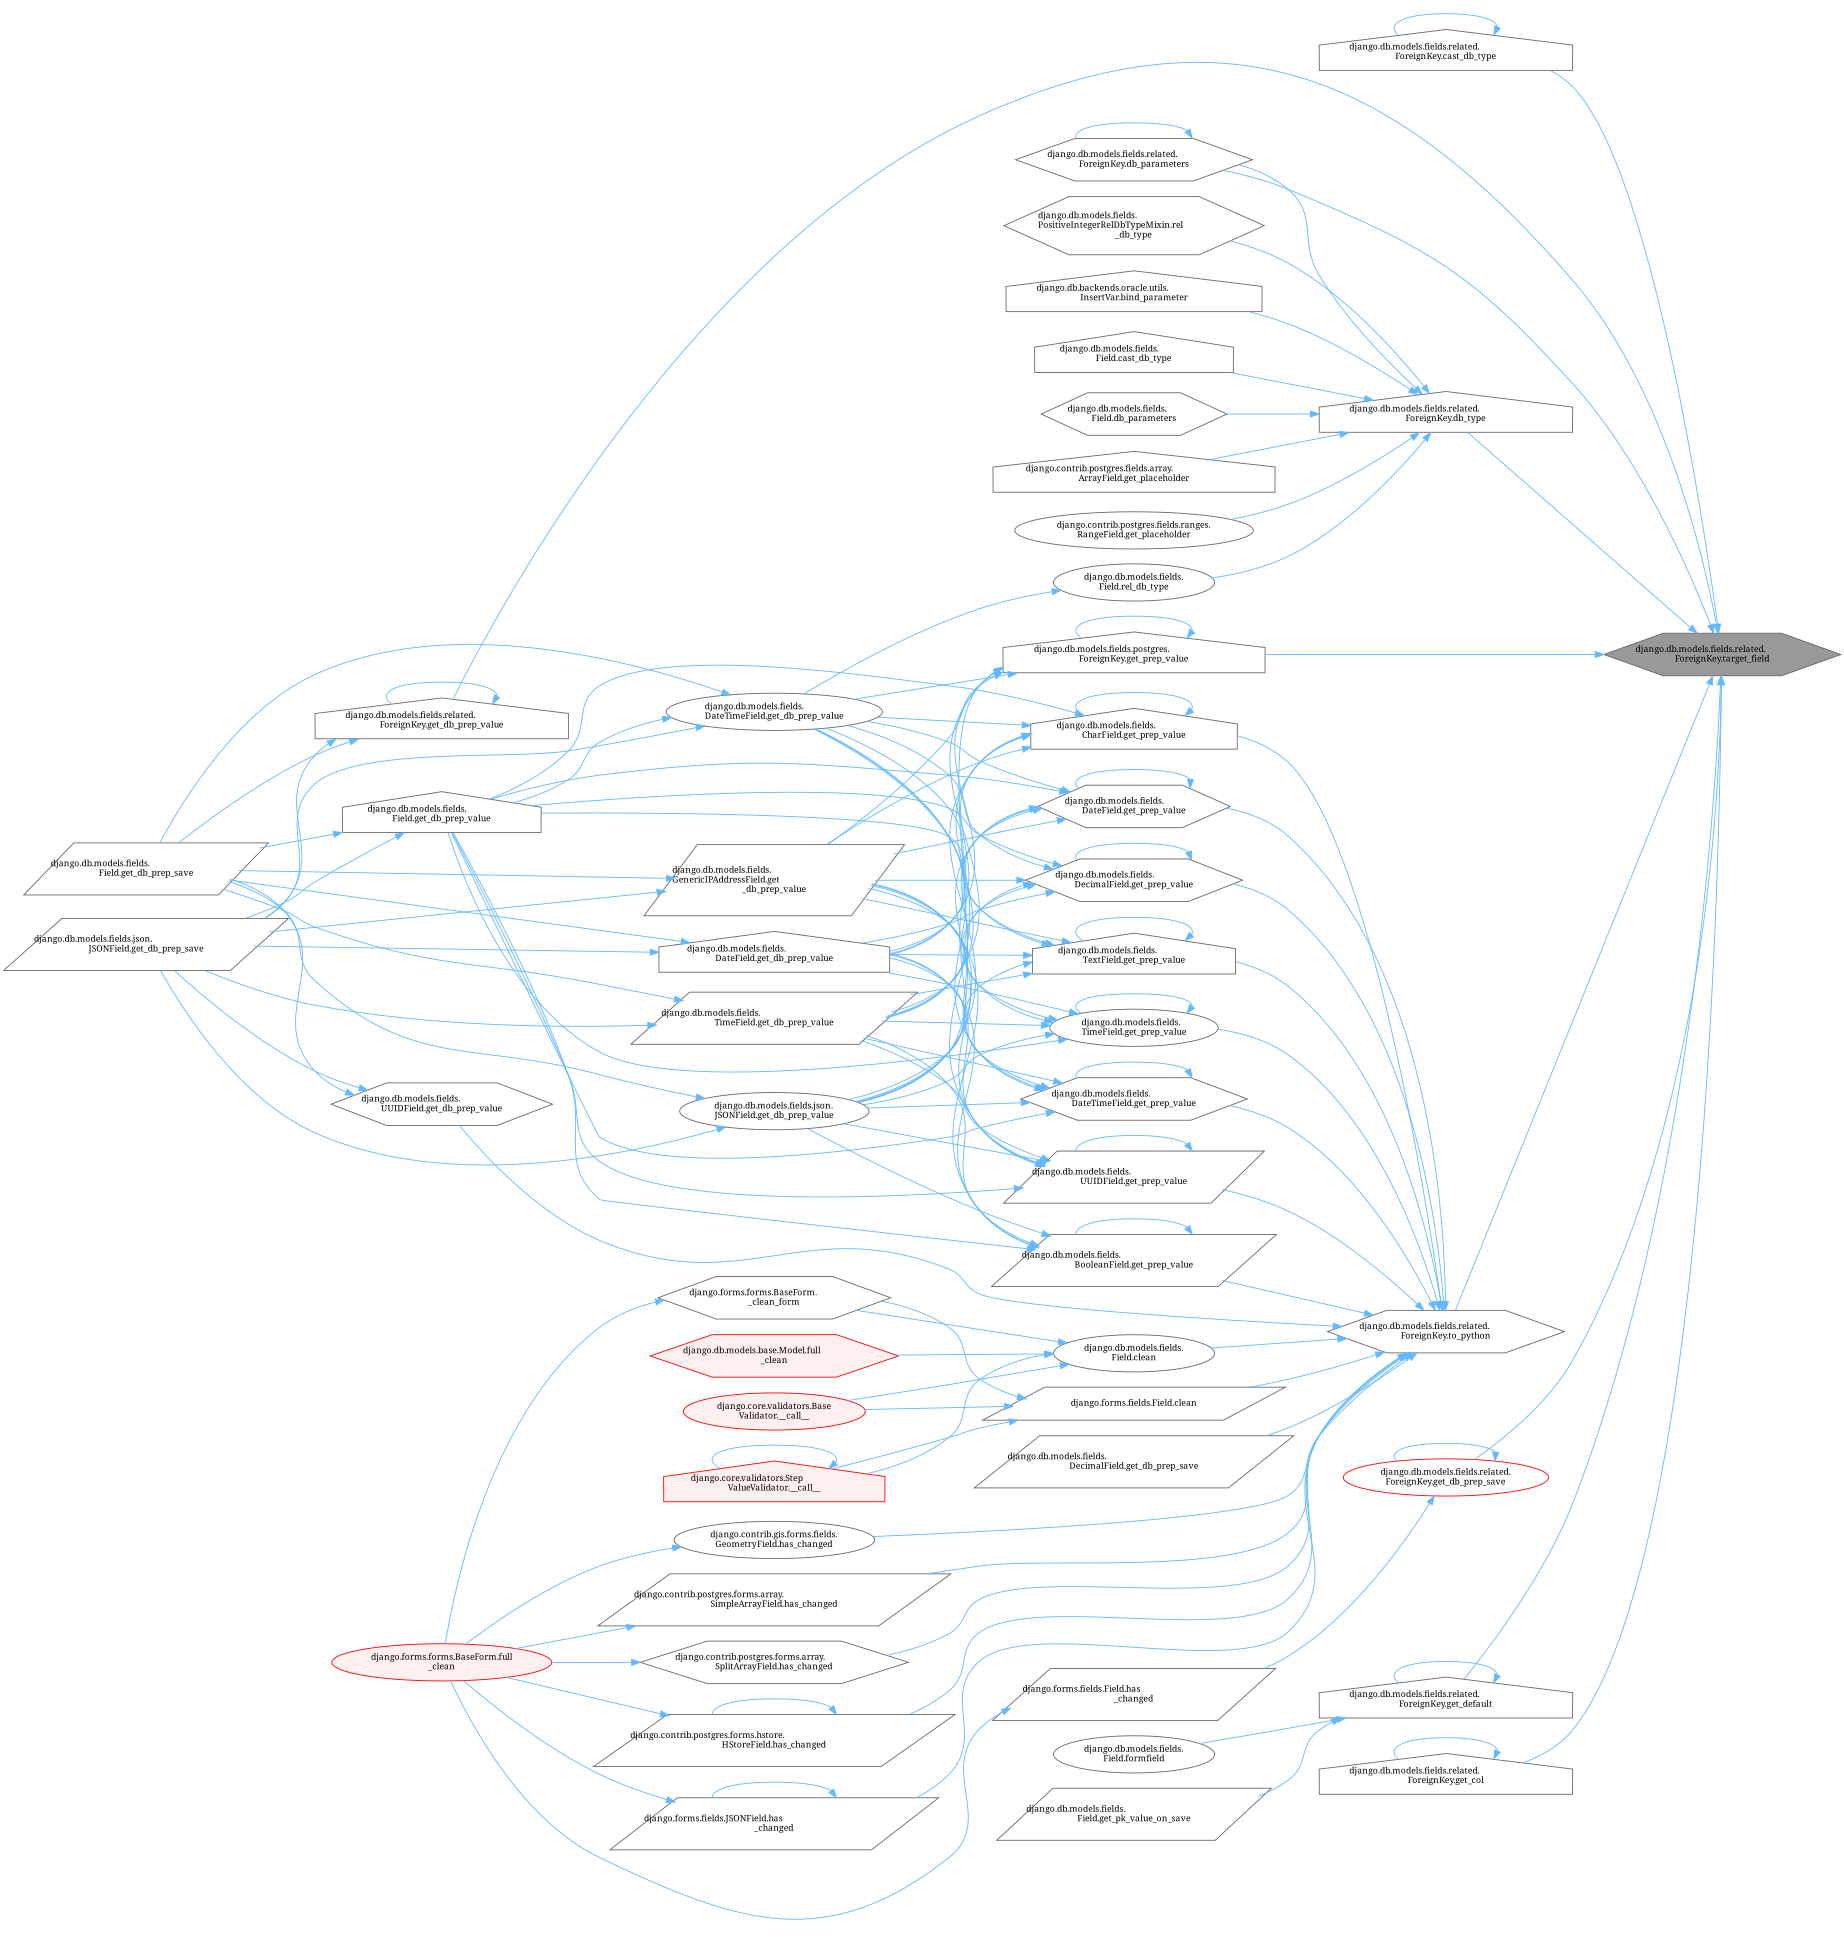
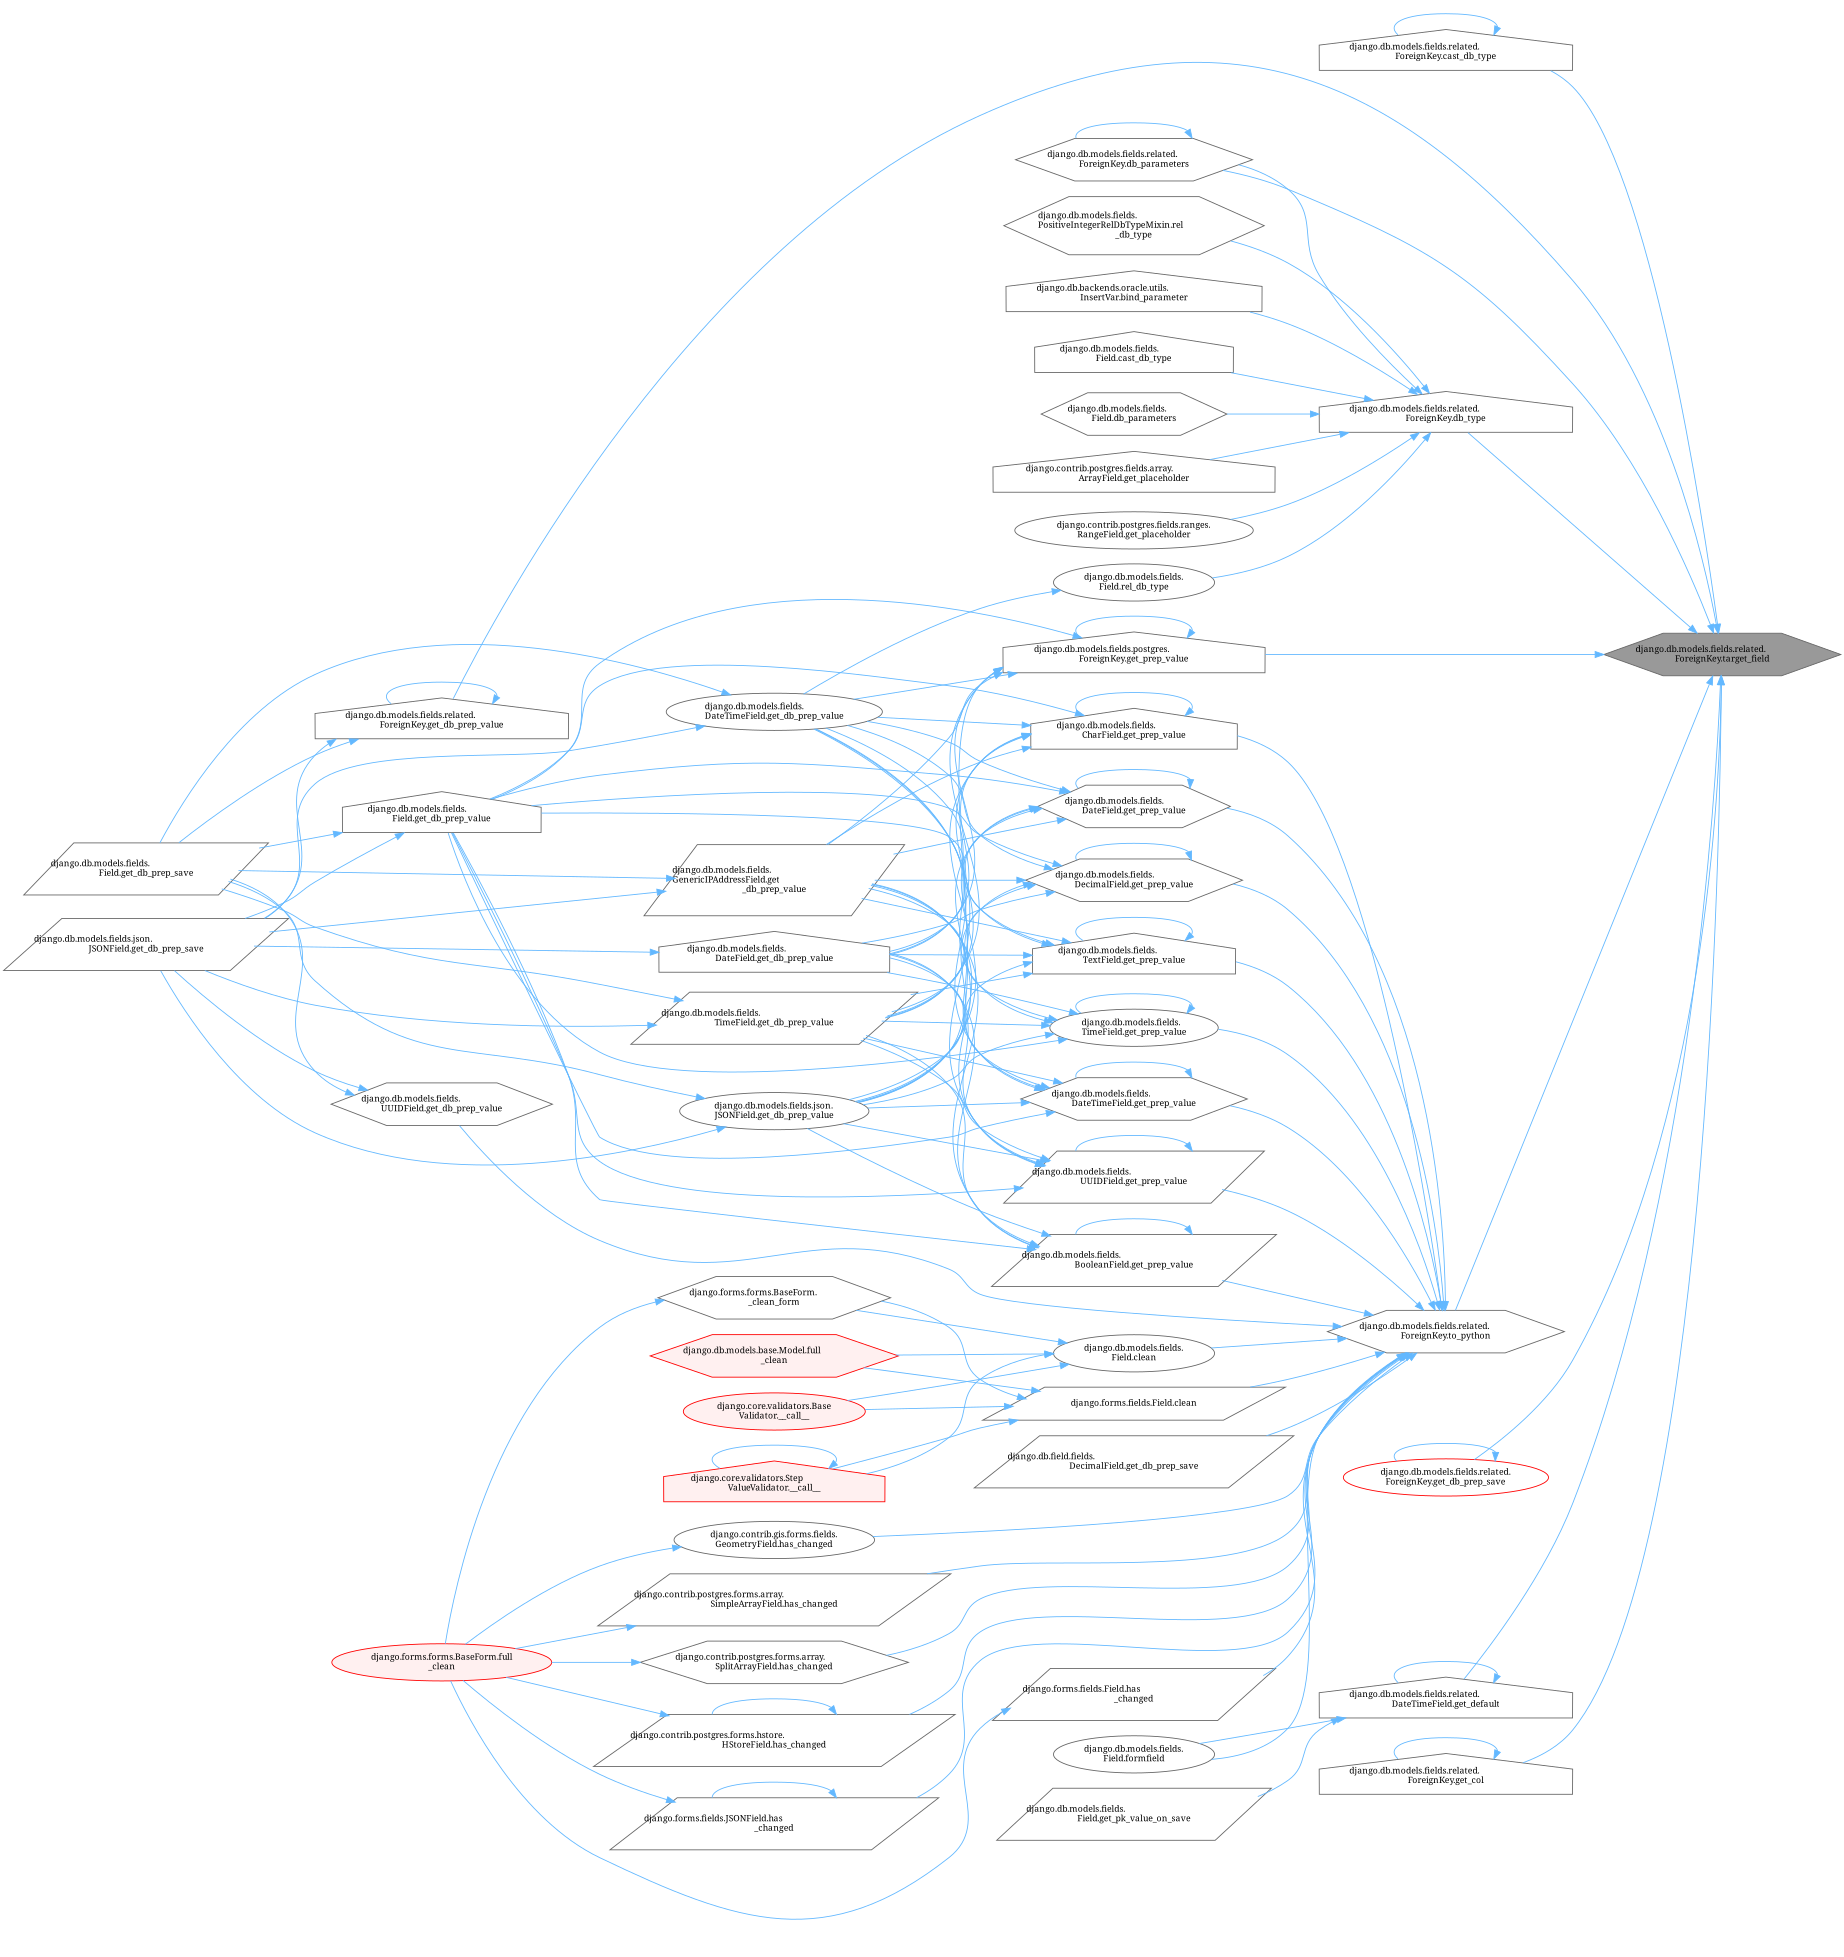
  digraph {
    fontname="Noto Serif"
    rankdir=RL
    node [color=grey40 fillcolor=white fontname="Noto Serif" fontsize=10 shape=house style=filled]
    edge [color=steelblue1 dir=back fontname="Noto Serif" fontsize=10 labelfontname=Helvetica labelfontsize=10 style=solid]
    n1 [color=gray40 fillcolor=grey60 fontcolor=black height=0.2 label="django.db.models.fields.related.\lForeignKey.target_field" shape=hexagon width=0.4]
    n2 [height=0.2 label="django.db.models.fields.related.\lForeignKey.cast_db_type" width=0.4]
    n3 [height=0.2 label="django.db.models.fields.related.\lForeignKey.db_parameters" shape=hexagon width=0.4]
    n4 [height=0.2 label="django.db.models.fields.related.\lForeignKey.db_type" width=0.4]
    n5 [height=0.2 label="django.db.models.fields.related.\lForeignKey.get_col" width=0.4]
    n6 [color=red height=0.2 label="django.db.models.fields.related.\lForeignKey.get_db_prep_save" shape=ellipse width=0.4]
    n7 [height=0.2 label="django.db.models.fields.related.\lForeignKey.get_db_prep_value" width=0.4]
-   n8 [height=0.2 label="django.db.models.fields.related.\lForeignKey.get_default" width=0.4]
+   n8 [height=0.2 label="django.db.models.fields.related.\lDateTimeField.get_default" width=0.4]
    n9 [height=0.2 label="django.db.models.fields.postgres.\lForeignKey.get_prep_value" width=0.4]
    n10 [height=0.2 label="django.db.models.fields.related.\lForeignKey.to_python" shape=hexagon width=0.4]
    n11 [height=0.2 label="django.db.backends.oracle.utils.\lInsertVar.bind_parameter" width=0.4]
    n12 [height=0.2 label="django.db.models.fields.\lField.cast_db_type" width=0.4]
    n13 [height=0.2 label="django.db.models.fields.\lField.db_parameters" shape=hexagon width=0.4]
    n14 [height=0.2 label="django.contrib.postgres.fields.array.\lArrayField.get_placeholder" width=0.4]
    n15 [height=0.2 label="django.contrib.postgres.fields.ranges.\lRangeField.get_placeholder" shape=ellipse width=0.4]
    n16 [height=0.2 label="django.db.models.fields.\lField.rel_db_type" shape=ellipse width=0.4]
    n17 [height=0.2 label="django.db.models.fields.\lPositiveIntegerRelDbTypeMixin.rel\l_db_type" shape=hexagon width=0.4]
    n18 [height=0.2 label="django.db.models.fields.\lField.get_db_prep_save" shape=parallelogram width=0.4]
    n19 [height=0.2 label="django.db.models.fields.json.\lJSONField.get_db_prep_save" shape=parallelogram width=0.4]
    n20 [height=0.2 label="django.db.models.fields.\lField.formfield" shape=ellipse width=0.4]
    n21 [height=0.2 label="django.db.models.fields.\lField.get_pk_value_on_save" shape=parallelogram width=0.4]
    n22 [height=0.2 label="django.db.models.fields.\lDateField.get_db_prep_value" width=0.4]
    n23 [height=0.2 label="django.db.models.fields.\lDateTimeField.get_db_prep_value" shape=ellipse width=0.4]
    n24 [height=0.2 label="django.db.models.fields.\lField.get_db_prep_value" width=0.4]
    n25 [height=0.2 label="django.db.models.fields.\lGenericIPAddressField.get\l_db_prep_value" shape=parallelogram width=0.4]
    n26 [height=0.2 label="django.db.models.fields.json.\lJSONField.get_db_prep_value" shape=ellipse width=0.4]
    n27 [height=0.2 label="django.db.models.fields.\lTimeField.get_db_prep_value" shape=parallelogram width=0.4]
    n28 [height=0.2 label="django.db.models.fields.\lField.clean" shape=ellipse width=0.4]
    n29 [height=0.2 label="django.forms.fields.Field.clean" shape=parallelogram width=0.4]
-   n30 [height=0.2 label="django.db.models.fields.\lDecimalField.get_db_prep_save" shape=parallelogram width=0.4]
+   n30 [height=0.2 label="django.db.field.fields.\lDecimalField.get_db_prep_save" shape=parallelogram width=0.4]
    n31 [height=0.2 label="django.db.models.fields.\lUUIDField.get_db_prep_value" shape=hexagon width=0.4]
    n32 [height=0.2 label="django.db.models.fields.\lBooleanField.get_prep_value" shape=parallelogram width=0.4]
    n33 [height=0.2 label="django.db.models.fields.\lCharField.get_prep_value" width=0.4]
    n34 [height=0.2 label="django.db.models.fields.\lDateField.get_prep_value" shape=hexagon width=0.4]
    n35 [height=0.2 label="django.db.models.fields.\lDateTimeField.get_prep_value" shape=hexagon width=0.4]
    n36 [height=0.2 label="django.db.models.fields.\lDecimalField.get_prep_value" shape=hexagon width=0.4]
    n37 [height=0.2 label="django.db.models.fields.\lTextField.get_prep_value" width=0.4]
    n38 [height=0.2 label="django.db.models.fields.\lTimeField.get_prep_value" shape=ellipse width=0.4]
    n39 [height=0.2 label="django.db.models.fields.\lUUIDField.get_prep_value" shape=parallelogram width=0.4]
    n40 [height=0.2 label="django.contrib.gis.forms.fields.\lGeometryField.has_changed" shape=ellipse width=0.4]
    n41 [height=0.2 label="django.contrib.postgres.forms.array.\lSimpleArrayField.has_changed" shape=parallelogram width=0.4]
    n42 [height=0.2 label="django.contrib.postgres.forms.array.\lSplitArrayField.has_changed" shape=hexagon width=0.4]
    n43 [height=0.2 label="django.contrib.postgres.forms.hstore.\lHStoreField.has_changed" shape=parallelogram width=0.4]
    n44 [height=0.2 label="django.forms.fields.Field.has\l_changed" shape=parallelogram width=0.4]
    n45 [height=0.2 label="django.forms.fields.JSONField.has\l_changed" shape=parallelogram width=0.4]
    n46 [color=red fillcolor="#FFF0F0" height=0.2 label="django.core.validators.Base\lValidator.__call__" shape=ellipse width=0.4]
    n47 [color=red fillcolor="#FFF0F0" height=0.2 label="django.core.validators.Step\lValueValidator.__call__" width=0.4]
    n48 [height=0.2 label="django.forms.forms.BaseForm.\l_clean_form" shape=hexagon width=0.4]
    n49 [color=red fillcolor="#FFF0F0" height=0.2 label="django.db.models.base.Model.full\l_clean" shape=hexagon width=0.4]
    n50 [color=red fillcolor="#FFF0F0" height=0.2 label="django.forms.forms.BaseForm.full\l_clean" shape=ellipse width=0.4]
    n1 -> n2
    n1 -> n3
    n1 -> n4
    n1 -> n5
    n1 -> n6
    n1 -> n7
    n1 -> n8
    n1 -> n9
    n1 -> n10
    n2 -> n2
    n3 -> n3
    n4 -> n3
    n4 -> n11
    n4 -> n12
    n4 -> n13
    n4 -> n14
    n4 -> n15
    n4 -> n16
    n4 -> n17
    n5 -> n5
    n6 -> n6
    n7 -> n7
    n7 -> n18
    n7 -> n19
    n8 -> n8
    n8 -> n20
    n8 -> n21
    n9 -> n9
    n9 -> n22
    n9 -> n23
-   n23 -> n24
+   n9 -> n24
    n9 -> n25
    n9 -> n26
    n9 -> n27
+   n10 -> n20
    n10 -> n28
    n10 -> n29
    n10 -> n30
    n10 -> n31
    n10 -> n32
    n10 -> n33
    n10 -> n34
    n10 -> n35
    n10 -> n36
    n10 -> n37
    n10 -> n38
    n10 -> n39
    n10 -> n40
    n10 -> n41
    n10 -> n42
    n10 -> n43
-   n6 -> n44
+   n10 -> n44
    n10 -> n45
    n16 -> n23
-   n22 -> n18
    n22 -> n19
    n23 -> n18
    n23 -> n19
    n24 -> n18
    n24 -> n19
    n25 -> n18
    n25 -> n19
    n26 -> n18
    n26 -> n19
    n27 -> n18
    n27 -> n19
    n28 -> n46
    n28 -> n47
    n28 -> n48
    n28 -> n49
    n29 -> n46
    n29 -> n47
    n29 -> n48
+   n29 -> n49
    n31 -> n18
    n31 -> n19
    n32 -> n22
    n32 -> n24
    n32 -> n25
    n32 -> n26
    n32 -> n27
    n32 -> n32
    n33 -> n22
    n33 -> n23
    n33 -> n24
    n33 -> n25
    n33 -> n26
    n33 -> n27
    n33 -> n33
    n34 -> n22
    n34 -> n23
    n34 -> n24
    n34 -> n25
    n34 -> n26
    n34 -> n27
    n34 -> n34
    n35 -> n22
    n35 -> n23
    n35 -> n24
    n35 -> n25
    n35 -> n26
    n35 -> n27
    n35 -> n35
    n36 -> n22
    n36 -> n23
    n36 -> n24
    n36 -> n25
    n36 -> n26
    n36 -> n27
    n36 -> n36
    n37 -> n22
    n37 -> n23
    n37 -> n24
    n37 -> n25
    n37 -> n26
    n37 -> n27
    n37 -> n37
    n38 -> n22
    n38 -> n23
    n38 -> n24
    n38 -> n25
    n38 -> n26
    n38 -> n27
    n38 -> n38
    n39 -> n22
    n39 -> n23
    n39 -> n24
    n39 -> n25
    n39 -> n26
    n39 -> n27
    n39 -> n39
    n40 -> n50
    n41 -> n50
    n42 -> n50
    n43 -> n43
    n43 -> n50
    n44 -> n50
    n45 -> n45
    n45 -> n50
    n47 -> n47
    n48 -> n50
  }
